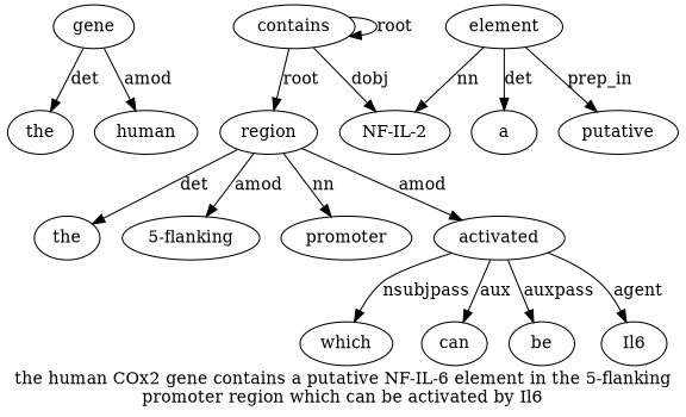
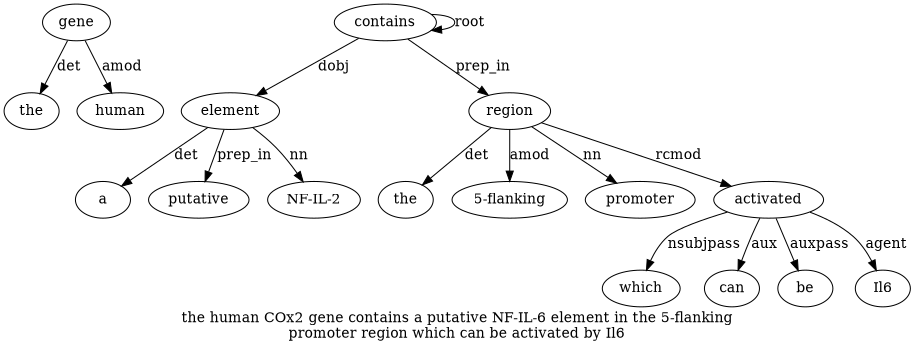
  digraph {
    label="the human COx2 gene contains a putative NF-IL-6 element in the 5-flanking\npromoter region which can be activated by Il6"
    node [fillcolor=white style=filled]
    n1 [label=gene]
    n2 [label=the]
    n3 [label=human]
    n4 [label=contains]
    n5 [label=element]
    n6 [label=region]
    n7 [label=a]
    n8 [label=putative]
    n9 [label="NF-IL-2"]
    n10 [label=the]
    n11 [label="5-flanking"]
    n12 [label=promoter]
    n13 [label=activated]
    n14 [label=which]
    n15 [label=can]
    n16 [label=be]
    n17 [label=Il6]
    n1 -> n2 [label=det]
    n1 -> n3 [label=amod]
    n4 -> n4 [label=root]
-   n4 -> n9 [label=dobj]
-   n4 -> n6 [label=root]
+   n4 -> n5 [label=dobj]
+   n4 -> n6 [label=prep_in]
    n5 -> n7 [label=det]
    n5 -> n8 [label=prep_in]
    n5 -> n9 [label=nn]
    n6 -> n10 [label=det]
    n6 -> n11 [label=amod]
    n6 -> n12 [label=nn]
-   n6 -> n13 [label=amod]
+   n6 -> n13 [label=rcmod]
    n13 -> n14 [label=nsubjpass]
    n13 -> n15 [label=aux]
    n13 -> n16 [label=auxpass]
    n13 -> n17 [label=agent]
  }
